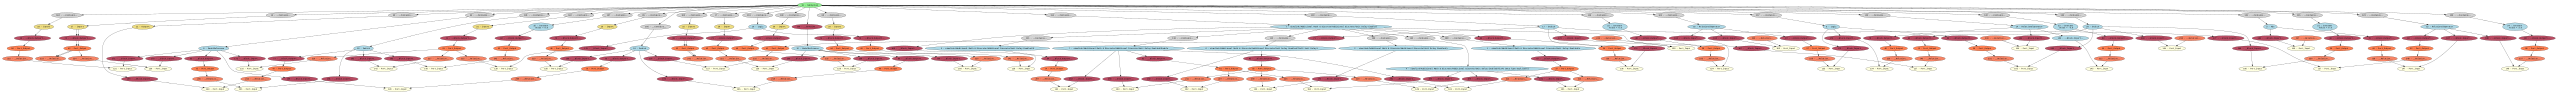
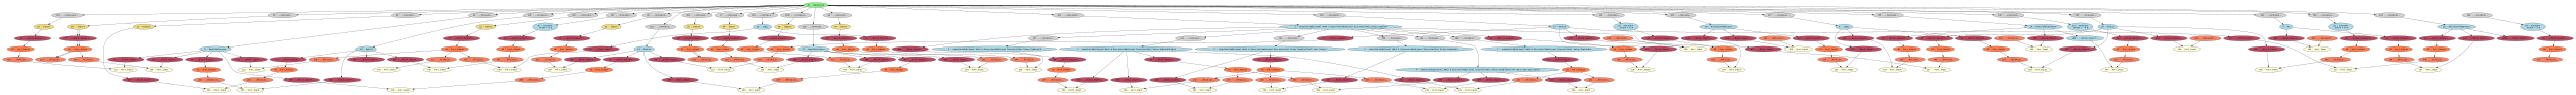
  digraph {
    fontname="Liberation Mono"
    node [fillcolor="#b94a62" fontname="Liberation Mono" style=filled]
    edge [fontname="Liberation Mono"]
    "0 - simulink/Additional Math & Discrete/Additional Discrete/Unit Delay Enabled" [fillcolor=lightblue]
    "64 - __Block_Outport__"
    "108 - __Contains__" [fillcolor=lightgray]
    "109 - __Contains__" [fillcolor=lightgray]
    "110 - __Contains__" [fillcolor=lightgray]
    "111 - __Contains__" [fillcolor=lightgray]
    "112 - __Contains__" [fillcolor=lightgray]
    "113 - __Contains__" [fillcolor=lightgray]
    "167 - __Block_Inport__"
    "168 - __Block_Inport__"
    "34 - Port_Output" [fillcolor=coral]
    "1 - simulink/Additional Math & Discrete/Additional Discrete/Unit Delay Enabled/u" [fillcolor=lightblue]
    "2 - simulink/Additional Math & Discrete/Additional Discrete/Unit Delay Enabled/y" [fillcolor=lightblue]
    "4 - simulink/Additional Math & Discrete/Additional Discrete/Unit Delay Enabled/FixPt Data Type Duplicate1" [fillcolor=lightblue]
    "5 - simulink/Additional Math & Discrete/Additional Discrete/Unit Delay Enabled/E" [fillcolor=lightblue]
    "6 - simulink/Additional Math & Discrete/Additional Discrete/Unit Delay Enabled/FixPt Unit Delay1" [fillcolor=lightblue]
    "7 - simulink/Additional Math & Discrete/Additional Discrete/Unit Delay Enabled/Enable" [fillcolor=lightblue]
    "127 - Port_Input" [fillcolor=lightyellow]
    "128 - Port_Input" [fillcolor=lightyellow]
    "67 - __Block_Outport__"
    "37 - Port_Output" [fillcolor=coral]
    "175 - __Block_Inport__"
    "135 - Port_Input" [fillcolor=lightyellow]
    "3 - Abs" [fillcolor=lightblue]
    "79 - __Block_Outport__"
    "186 - __Block_Inport__"
    "49 - Port_Output" [fillcolor=coral]
    "146 - Port_Input" [fillcolor=lightyellow]
    "189 - __Block_Inport__"
    "190 - __Block_Inport__"
    "191 - __Block_Inport__"
    "149 - Port_Input" [fillcolor=lightyellow]
    "150 - Port_Input" [fillcolor=lightyellow]
    "151 - Port_Input" [fillcolor=lightyellow]
    "84 - __Block_Outport__"
    "54 - Port_Output" [fillcolor=coral]
    "85 - __Block_Outport__"
    "192 - __Block_Inport__"
    "55 - Port_Output" [fillcolor=coral]
    "152 - Port_Input" [fillcolor=lightyellow]
    "91 - __Block_Outport__"
    "201 - __Block_Inport__"
    "202 - __Block_Inport__"
    "203 - __Block_Inport__"
    "61 - Port_Output" [fillcolor=coral]
    "161 - Port_Input" [fillcolor=lightyellow]
    "162 - Port_Input" [fillcolor=lightyellow]
    "163 - Port_Input" [fillcolor=lightyellow]
    "8 - ModelReference" [fillcolor=lightblue]
    "65 - __Block_Outport__"
    "169 - __Block_Inport__"
    "170 - __Block_Inport__"
    "171 - __Block_Inport__"
    "172 - __Block_Inport__"
    "35 - Port_Output" [fillcolor=coral]
    "129 - Port_Input" [fillcolor=lightyellow]
    "130 - Port_Input" [fillcolor=lightyellow]
    "131 - Port_Input" [fillcolor=lightyellow]
    "132 - Port_Input" [fillcolor=lightyellow]
    "9 - Logic" [fillcolor=lightblue]
    "69 - __Block_Outport__"
    "173 - __Block_Inport__"
    "174 - __Block_Inport__"
    "39 - Port_Output" [fillcolor=coral]
    "133 - Port_Input" [fillcolor=lightyellow]
    "134 - Port_Input" [fillcolor=lightyellow]
    "10 - Logic" [fillcolor=lightblue]
    "75 - __Block_Outport__"
    "179 - __Block_Inport__"
    "45 - Port_Output" [fillcolor=coral]
    "139 - Port_Input" [fillcolor=lightyellow]
    "11 - Outport" [fillcolor=lightgoldenrod]
    n73 [label="150 - __Block_Inport__"]
    "140 - Port_Input" [fillcolor=lightyellow]
    "12 - ModelReference" [fillcolor=lightblue]
    "90 - __Block_Outport__"
    "198 - __Block_Inport__"
    "199 - __Block_Inport__"
    "200 - __Block_Inport__"
    "60 - Port_Output" [fillcolor=coral]
    "158 - Port_Input" [fillcolor=lightyellow]
    "159 - Port_Input" [fillcolor=lightyellow]
    "160 - Port_Input" [fillcolor=lightyellow]
    "13 - SubSystem" [fillcolor=lightgreen]
    "94 - __Contains__" [fillcolor=lightgray]
    "95 - __Contains__" [fillcolor=lightgray]
    "96 - __Contains__" [fillcolor=lightgray]
    "97 - __Contains__" [fillcolor=lightgray]
    "98 - __Contains__" [fillcolor=lightgray]
    "99 - __Contains__" [fillcolor=lightgray]
    "100 - __Contains__" [fillcolor=lightgray]
    "101 - __Contains__" [fillcolor=lightgray]
    "102 - __Contains__" [fillcolor=lightgray]
    "103 - __Contains__" [fillcolor=lightgray]
    "104 - __Contains__" [fillcolor=lightgray]
    "105 - __Contains__" [fillcolor=lightgray]
-   "106 - __Contains__"
+   "106 - __Contains__" [fillcolor=lightgray]
    "107 - __Contains__" [fillcolor=lightgray]
    "114 - __Contains__" [fillcolor=lightgray]
    "115 - __Contains__" [fillcolor=lightgray]
    "116 - __Contains__" [fillcolor=lightgray]
    "117 - __Contains__" [fillcolor=lightgray]
    "118 - __Contains__" [fillcolor=lightgray]
    "119 - __Contains__" [fillcolor=lightgray]
    "120 - __Contains__" [fillcolor=lightgray]
    "121 - __Contains__" [fillcolor=lightgray]
    "122 - __Contains__" [fillcolor=lightgray]
    "123 - __Contains__" [fillcolor=lightgray]
    "124 - __Contains__" [fillcolor=lightgray]
    "125 - __Contains__" [fillcolor=lightgray]
    "126 - __Contains__" [fillcolor=lightgray]
    "26 - Inport" [fillcolor=lightgoldenrod]
    "27 - Inport" [fillcolor=lightgoldenrod]
    "28 - Inport" [fillcolor=lightgoldenrod]
    "29 - Inport" [fillcolor=lightgoldenrod]
    "30 - Inport" [fillcolor=lightgoldenrod]
    "18 - Switch" [fillcolor=lightblue]
    "31 - Inport" [fillcolor=lightgoldenrod]
    "32 - Inport" [fillcolor=lightgoldenrod]
    "33 - Inport" [fillcolor=lightgoldenrod]
    "19 - Switch" [fillcolor=lightblue]
    "25 - Constant\n Value = 0.0" [fillcolor=lightblue]
    "21 - Constant\n Value = 0.0" [fillcolor=lightblue]
    "22 - Constant\n Value = 6.0" [fillcolor=lightblue]
    "17 - Switch" [fillcolor=lightblue]
    "14 - RelationalOperator" [fillcolor=lightblue]
    "23 - Constant\n Value = -6.0" [fillcolor=lightblue]
    "15 - RelationalOperator" [fillcolor=lightblue]
    "16 - RelationalOperator" [fillcolor=lightblue]
    "24 - Constant\n Value = 3.0" [fillcolor=lightblue]
    "20 - Switch" [fillcolor=lightblue]
    "78 - __Block_Outport__"
    "184 - __Block_Inport__"
    "185 - __Block_Inport__" [fillcolor=lightblue]
    "48 - Port_Output" [fillcolor=coral]
    "144 - Port_Input" [fillcolor=lightyellow]
    "145 - Port_Input" [fillcolor=lightyellow]
    "82 - __Block_Outport__"
    "187 - __Block_Inport__"
    "188 - __Block_Inport__"
    "52 - Port_Output" [fillcolor=coral]
    "147 - Port_Input" [fillcolor=lightyellow]
-   "148 - Port_Input" [fillcolor=lightyellow]
    "87 - __Block_Outport__"
    "193 - __Block_Inport__"
    "194 - __Block_Inport__"
    "57 - Port_Output" [fillcolor=coral]
    "153 - Port_Input" [fillcolor=lightyellow]
    "154 - Port_Input" [fillcolor=lightyellow]
    "71 - __Block_Outport__"
    "176 - __Block_Inport__"
    "177 - __Block_Inport__"
    "178 - __Block_Inport__"
    "41 - Port_Output" [fillcolor=coral]
    "136 - Port_Input" [fillcolor=lightyellow]
    "137 - Port_Input" [fillcolor=lightyellow]
    "138 - Port_Input" [fillcolor=lightyellow]
    "77 - __Block_Outport__"
    "181 - __Block_Inport__"
    "182 - __Block_Inport__"
    "183 - __Block_Inport__"
    "47 - Port_Output" [fillcolor=coral]
    n163 [fillcolor=lightyellow label="191 - Port_Input"]
    "142 - Port_Input" [fillcolor=lightyellow]
    "143 - Port_Input" [fillcolor=lightyellow]
    "89 - __Block_Outport__"
    "195 - __Block_Inport__"
    "196 - __Block_Inport__"
    "197 - __Block_Inport__"
    "59 - Port_Output" [fillcolor=coral]
    "155 - Port_Input" [fillcolor=lightyellow]
    "156 - Port_Input" [fillcolor=lightyellow]
    "157 - Port_Input" [fillcolor=lightyellow]
    "93 - __Block_Outport__"
    "204 - __Block_Inport__"
    "205 - __Block_Inport__"
    "206 - __Block_Inport__"
    "63 - Port_Output" [fillcolor=coral]
    "164 - Port_Input" [fillcolor=lightyellow]
    "165 - Port_Input" [fillcolor=lightyellow]
    "166 - Port_Input" [fillcolor=lightyellow]
    "66 - __Block_Outport__"
    "36 - Port_Output" [fillcolor=coral]
    "68 - __Block_Outport__"
    "38 - Port_Output" [fillcolor=coral]
    "80 - __Block_Outport__"
    "50 - Port_Output" [fillcolor=coral]
    "88 - __Block_Outport__"
    "58 - Port_Output" [fillcolor=coral]
    "92 - __Block_Outport__"
    "62 - Port_Output" [fillcolor=coral]
    "70 - __Block_Outport__"
    "40 - Port_Output" [fillcolor=coral]
    "72 - __Block_Outport__"
    "42 - Port_Output" [fillcolor=coral]
    "73 - __Block_Outport__"
    "43 - Port_Output" [fillcolor=coral]
    "74 - __Block_Outport__"
    "44 - Port_Output" [fillcolor=coral]
    "76 - __Block_Outport__"
    "46 - Port_Output" [fillcolor=coral]
    "81 - __Block_Outport__"
    "51 - Port_Output" [fillcolor=coral]
    "83 - __Block_Outport__"
    "53 - Port_Output" [fillcolor=coral]
    "86 - __Block_Outport__"
    "56 - Port_Output" [fillcolor=coral]
    "239 - __Relation__" [fillcolor="#f78465"]
    "245 - __Relation__" [fillcolor="#f78465"]
    "230 - __Relation__" [fillcolor="#f78465"]
    "213 - __Relation__" [fillcolor="#f78465"]
    "214 - __Relation__" [fillcolor="#f78465"]
    "233 - __Relation__" [fillcolor="#f78465"]
    "231 - __Relation__" [fillcolor="#f78465"]
    "219 - __Relation__" [fillcolor="#f78465"]
    "232 - __Relation__" [fillcolor="#f78465"]
    "223 - __Relation__" [fillcolor="#f78465"]
    "224 - __Relation__" [fillcolor="#f78465"]
    "221 - __Relation__" [fillcolor="#f78465"]
    "220 - __Relation__" [fillcolor="#f78465"]
    "241 - __Relation__" [fillcolor="#f78465"]
    "225 - __Relation__" [fillcolor="#f78465"]
    "244 - __Relation__" [fillcolor="#f78465"]
    "229 - __Relation__" [fillcolor="#f78465"]
    "238 - __Relation__" [fillcolor="#f78465"]
    "212 - __Relation__" [fillcolor="#f78465"]
    "215 - __Relation__" [fillcolor="#f78465"]
    "216 - __Relation__" [fillcolor="#f78465"]
    "217 - __Relation__" [fillcolor="#f78465"]
    "248 - __Relation__" [fillcolor="#f78465"]
    "242 - __Relation__" [fillcolor="#f78465"]
    "207 - __Relation__" [fillcolor="#f78465"]
    "209 - __Relation__" [fillcolor="#f78465"]
    "210 - __Relation__" [fillcolor="#f78465"]
    "211 - __Relation__" [fillcolor="#f78465"]
    "222 - __Relation__" [fillcolor="#f78465"]
    "228 - __Relation__" [fillcolor="#f78465"]
    "237 - __Relation__" [fillcolor="#f78465"]
    "208 - __Relation__" [fillcolor="#f78465"]
    "218 - __Relation__" [fillcolor="#f78465"]
    "226 - __Relation__" [fillcolor="#f78465"]
    "227 - __Relation__" [fillcolor="#f78465"]
    "243 - __Relation__" [fillcolor="#f78465"]
    "240 - __Relation__" [fillcolor="#f78465"]
    "234 - __Relation__" [fillcolor="#f78465"]
    "235 - __Relation__" [fillcolor="#f78465"]
    "236 - __Relation__" [fillcolor="#f78465"]
    "246 - __Relation__" [fillcolor="#f78465"]
    "247 - __Relation__" [fillcolor="#f78465"]
    "0 - simulink/Additional Math & Discrete/Additional Discrete/Unit Delay Enabled" -> "64 - __Block_Outport__"
    "0 - simulink/Additional Math & Discrete/Additional Discrete/Unit Delay Enabled" -> "108 - __Contains__"
    "0 - simulink/Additional Math & Discrete/Additional Discrete/Unit Delay Enabled" -> "109 - __Contains__"
    "0 - simulink/Additional Math & Discrete/Additional Discrete/Unit Delay Enabled" -> "110 - __Contains__"
    "0 - simulink/Additional Math & Discrete/Additional Discrete/Unit Delay Enabled" -> "111 - __Contains__"
    "0 - simulink/Additional Math & Discrete/Additional Discrete/Unit Delay Enabled" -> "112 - __Contains__"
    "0 - simulink/Additional Math & Discrete/Additional Discrete/Unit Delay Enabled" -> "113 - __Contains__"
    "0 - simulink/Additional Math & Discrete/Additional Discrete/Unit Delay Enabled" -> "167 - __Block_Inport__"
    "0 - simulink/Additional Math & Discrete/Additional Discrete/Unit Delay Enabled" -> "168 - __Block_Inport__"
    "64 - __Block_Outport__" -> "34 - Port_Output"
    "108 - __Contains__" -> "1 - simulink/Additional Math & Discrete/Additional Discrete/Unit Delay Enabled/u"
    "109 - __Contains__" -> "2 - simulink/Additional Math & Discrete/Additional Discrete/Unit Delay Enabled/y"
    "110 - __Contains__" -> "4 - simulink/Additional Math & Discrete/Additional Discrete/Unit Delay Enabled/FixPt Data Type Duplicate1"
    "111 - __Contains__" -> "5 - simulink/Additional Math & Discrete/Additional Discrete/Unit Delay Enabled/E"
    "112 - __Contains__" -> "6 - simulink/Additional Math & Discrete/Additional Discrete/Unit Delay Enabled/FixPt Unit Delay1"
    "113 - __Contains__" -> "7 - simulink/Additional Math & Discrete/Additional Discrete/Unit Delay Enabled/Enable"
    "167 - __Block_Inport__" -> "127 - Port_Input"
    "168 - __Block_Inport__" -> "128 - Port_Input"
    "34 - Port_Output" -> "239 - __Relation__"
    "1 - simulink/Additional Math & Discrete/Additional Discrete/Unit Delay Enabled/u" -> "67 - __Block_Outport__"
    "2 - simulink/Additional Math & Discrete/Additional Discrete/Unit Delay Enabled/y" -> "175 - __Block_Inport__"
    "4 - simulink/Additional Math & Discrete/Additional Discrete/Unit Delay Enabled/FixPt Data Type Duplicate1" -> "189 - __Block_Inport__"
    "4 - simulink/Additional Math & Discrete/Additional Discrete/Unit Delay Enabled/FixPt Data Type Duplicate1" -> "190 - __Block_Inport__"
    "4 - simulink/Additional Math & Discrete/Additional Discrete/Unit Delay Enabled/FixPt Data Type Duplicate1" -> "191 - __Block_Inport__"
    "5 - simulink/Additional Math & Discrete/Additional Discrete/Unit Delay Enabled/E" -> "84 - __Block_Outport__"
    "6 - simulink/Additional Math & Discrete/Additional Discrete/Unit Delay Enabled/FixPt Unit Delay1" -> "85 - __Block_Outport__"
    "6 - simulink/Additional Math & Discrete/Additional Discrete/Unit Delay Enabled/FixPt Unit Delay1" -> "192 - __Block_Inport__"
    "7 - simulink/Additional Math & Discrete/Additional Discrete/Unit Delay Enabled/Enable" -> "91 - __Block_Outport__"
    "7 - simulink/Additional Math & Discrete/Additional Discrete/Unit Delay Enabled/Enable" -> "201 - __Block_Inport__"
    "7 - simulink/Additional Math & Discrete/Additional Discrete/Unit Delay Enabled/Enable" -> "202 - __Block_Inport__"
    "7 - simulink/Additional Math & Discrete/Additional Discrete/Unit Delay Enabled/Enable" -> "203 - __Block_Inport__"
    "67 - __Block_Outport__" -> "37 - Port_Output"
    "37 - Port_Output" -> "213 - __Relation__"
    "37 - Port_Output" -> "214 - __Relation__"
    "175 - __Block_Inport__" -> "135 - Port_Input"
    "3 - Abs" -> "79 - __Block_Outport__"
    "3 - Abs" -> "186 - __Block_Inport__"
    "79 - __Block_Outport__" -> "49 - Port_Output"
    "186 - __Block_Inport__" -> "146 - Port_Input"
    "49 - Port_Output" -> "238 - __Relation__"
    "189 - __Block_Inport__" -> "149 - Port_Input"
    "190 - __Block_Inport__" -> "150 - Port_Input"
    "191 - __Block_Inport__" -> "151 - Port_Input"
    "84 - __Block_Outport__" -> "54 - Port_Output"
    "54 - Port_Output" -> "207 - __Relation__"
    "85 - __Block_Outport__" -> "55 - Port_Output"
    "192 - __Block_Inport__" -> "152 - Port_Input"
    "55 - Port_Output" -> "209 - __Relation__"
    "55 - Port_Output" -> "210 - __Relation__"
    "55 - Port_Output" -> "211 - __Relation__"
    "91 - __Block_Outport__" -> "61 - Port_Output"
    "201 - __Block_Inport__" -> "161 - Port_Input"
    "202 - __Block_Inport__" -> "162 - Port_Input"
    "203 - __Block_Inport__" -> "163 - Port_Input"
    "61 - Port_Output" -> "226 - __Relation__"
    "61 - Port_Output" -> "227 - __Relation__"
    "8 - ModelReference" -> "65 - __Block_Outport__"
    "8 - ModelReference" -> "169 - __Block_Inport__"
    "8 - ModelReference" -> "170 - __Block_Inport__"
    "8 - ModelReference" -> "171 - __Block_Inport__"
    "8 - ModelReference" -> "172 - __Block_Inport__"
    "65 - __Block_Outport__" -> "35 - Port_Output"
    "169 - __Block_Inport__" -> "129 - Port_Input"
    "170 - __Block_Inport__" -> "130 - Port_Input"
    "171 - __Block_Inport__" -> "131 - Port_Input"
    "172 - __Block_Inport__" -> "132 - Port_Input"
    "35 - Port_Output" -> "245 - __Relation__"
    "9 - Logic" -> "69 - __Block_Outport__"
    "9 - Logic" -> "173 - __Block_Inport__"
    "9 - Logic" -> "174 - __Block_Inport__"
    "69 - __Block_Outport__" -> "39 - Port_Output"
    "173 - __Block_Inport__" -> "133 - Port_Input"
    "174 - __Block_Inport__" -> "134 - Port_Input"
    "39 - Port_Output" -> "231 - __Relation__"
    "10 - Logic" -> "75 - __Block_Outport__"
    "10 - Logic" -> "179 - __Block_Inport__"
    "75 - __Block_Outport__" -> "45 - Port_Output"
    "179 - __Block_Inport__" -> "139 - Port_Input"
    "45 - Port_Output" -> "241 - __Relation__"
    "11 - Outport" -> n73
    n73 -> "140 - Port_Input"
    "12 - ModelReference" -> "90 - __Block_Outport__"
    "12 - ModelReference" -> "198 - __Block_Inport__"
    "12 - ModelReference" -> "199 - __Block_Inport__"
    "12 - ModelReference" -> "200 - __Block_Inport__"
    "90 - __Block_Outport__" -> "60 - Port_Output"
    "198 - __Block_Inport__" -> "158 - Port_Input"
    "199 - __Block_Inport__" -> "159 - Port_Input"
    "200 - __Block_Inport__" -> "160 - Port_Input"
    "60 - Port_Output" -> "218 - __Relation__"
    "13 - SubSystem" -> "94 - __Contains__"
    "13 - SubSystem" -> "95 - __Contains__"
    "13 - SubSystem" -> "96 - __Contains__"
    "13 - SubSystem" -> "97 - __Contains__"
    "13 - SubSystem" -> "98 - __Contains__"
    "13 - SubSystem" -> "99 - __Contains__"
    "13 - SubSystem" -> "100 - __Contains__"
    "13 - SubSystem" -> "101 - __Contains__"
    "13 - SubSystem" -> "102 - __Contains__"
    "13 - SubSystem" -> "103 - __Contains__"
    "13 - SubSystem" -> "104 - __Contains__"
    "13 - SubSystem" -> "105 - __Contains__"
    "13 - SubSystem" -> "106 - __Contains__"
    "13 - SubSystem" -> "107 - __Contains__"
    "13 - SubSystem" -> "114 - __Contains__"
    "13 - SubSystem" -> "115 - __Contains__"
    "13 - SubSystem" -> "116 - __Contains__"
    "13 - SubSystem" -> "117 - __Contains__"
    "13 - SubSystem" -> "118 - __Contains__"
    "13 - SubSystem" -> "119 - __Contains__"
    "13 - SubSystem" -> "120 - __Contains__"
    "13 - SubSystem" -> "121 - __Contains__"
    "13 - SubSystem" -> "122 - __Contains__"
    "13 - SubSystem" -> "123 - __Contains__"
    "13 - SubSystem" -> "124 - __Contains__"
-   "13 - SubSystem" -> "125 - __Contains__"
    "13 - SubSystem" -> "126 - __Contains__"
    "94 - __Contains__" -> "8 - ModelReference"
    "95 - __Contains__" -> "26 - Inport"
    "96 - __Contains__" -> "27 - Inport"
    "97 - __Contains__" -> "28 - Inport"
    "98 - __Contains__" -> "29 - Inport"
    "99 - __Contains__" -> "11 - Outport"
    "100 - __Contains__" -> "30 - Inport"
    "101 - __Contains__" -> "18 - Switch"
    "102 - __Contains__" -> "31 - Inport"
    "103 - __Contains__" -> "32 - Inport"
    "104 - __Contains__" -> "33 - Inport"
    "105 - __Contains__" -> "19 - Switch"
    "106 - __Contains__" -> "12 - ModelReference"
    "107 - __Contains__" -> "25 - Constant\n Value = 0.0"
    "114 - __Contains__" -> "0 - simulink/Additional Math & Discrete/Additional Discrete/Unit Delay Enabled"
    "115 - __Contains__" -> "21 - Constant\n Value = 0.0"
    "116 - __Contains__" -> "22 - Constant\n Value = 6.0"
    "117 - __Contains__" -> "9 - Logic"
    "118 - __Contains__" -> "17 - Switch"
    "119 - __Contains__" -> "10 - Logic"
    "120 - __Contains__" -> "14 - RelationalOperator"
    "121 - __Contains__" -> "3 - Abs"
    "122 - __Contains__" -> "23 - Constant\n Value = -6.0"
    "123 - __Contains__" -> "15 - RelationalOperator"
    "124 - __Contains__" -> "16 - RelationalOperator"
    "125 - __Contains__" -> "24 - Constant\n Value = 3.0"
    "126 - __Contains__" -> "20 - Switch"
    "26 - Inport" -> "70 - __Block_Outport__"
    "27 - Inport" -> "72 - __Block_Outport__"
    "27 - Inport" -> "72 - __Block_Outport__"
    "28 - Inport" -> "73 - __Block_Outport__"
    "29 - Inport" -> "74 - __Block_Outport__"
    "30 - Inport" -> "76 - __Block_Outport__"
    "18 - Switch" -> "77 - __Block_Outport__"
    "18 - Switch" -> "181 - __Block_Inport__"
    "18 - Switch" -> "182 - __Block_Inport__"
    "18 - Switch" -> "183 - __Block_Inport__"
    "31 - Inport" -> "81 - __Block_Outport__"
    "32 - Inport" -> "83 - __Block_Outport__"
    "33 - Inport" -> "86 - __Block_Outport__"
    "19 - Switch" -> "89 - __Block_Outport__"
    "19 - Switch" -> "195 - __Block_Inport__"
    "19 - Switch" -> "196 - __Block_Inport__"
    "19 - Switch" -> "197 - __Block_Inport__"
    "25 - Constant\n Value = 0.0" -> "92 - __Block_Outport__"
    "21 - Constant\n Value = 0.0" -> "66 - __Block_Outport__"
    "22 - Constant\n Value = 6.0" -> "68 - __Block_Outport__"
    "17 - Switch" -> "71 - __Block_Outport__"
    "17 - Switch" -> "176 - __Block_Inport__"
    "17 - Switch" -> "177 - __Block_Inport__"
    "17 - Switch" -> "178 - __Block_Inport__"
    "14 - RelationalOperator" -> "78 - __Block_Outport__"
    "14 - RelationalOperator" -> "184 - __Block_Inport__"
    "14 - RelationalOperator" -> "185 - __Block_Inport__"
    "23 - Constant\n Value = -6.0" -> "80 - __Block_Outport__"
    "15 - RelationalOperator" -> "82 - __Block_Outport__"
    "15 - RelationalOperator" -> "187 - __Block_Inport__"
    "15 - RelationalOperator" -> "188 - __Block_Inport__"
    "16 - RelationalOperator" -> "87 - __Block_Outport__"
    "16 - RelationalOperator" -> "193 - __Block_Inport__"
    "16 - RelationalOperator" -> "194 - __Block_Inport__"
    "24 - Constant\n Value = 3.0" -> "88 - __Block_Outport__"
    "20 - Switch" -> "93 - __Block_Outport__"
    "20 - Switch" -> "204 - __Block_Inport__"
    "20 - Switch" -> "205 - __Block_Inport__"
    "20 - Switch" -> "206 - __Block_Inport__"
    "78 - __Block_Outport__" -> "48 - Port_Output"
    "184 - __Block_Inport__" -> "144 - Port_Input"
    "185 - __Block_Inport__" -> "145 - Port_Input"
    "48 - Port_Output" -> "229 - __Relation__"
    "82 - __Block_Outport__" -> "52 - Port_Output"
    "187 - __Block_Inport__" -> "147 - Port_Input"
-   "188 - __Block_Inport__" -> "148 - Port_Input"
    "52 - Port_Output" -> "248 - __Relation__"
    "87 - __Block_Outport__" -> "57 - Port_Output"
    "193 - __Block_Inport__" -> "153 - Port_Input"
    "194 - __Block_Inport__" -> "154 - Port_Input"
    "57 - Port_Output" -> "228 - __Relation__"
    "71 - __Block_Outport__" -> "41 - Port_Output"
    "176 - __Block_Inport__" -> "136 - Port_Input"
    "177 - __Block_Inport__" -> "137 - Port_Input"
    "178 - __Block_Inport__" -> "138 - Port_Input"
    "41 - Port_Output" -> "232 - __Relation__"
    "77 - __Block_Outport__" -> "47 - Port_Output"
    "181 - __Block_Inport__" -> n163
-   "182 - __Block_Inport__" -> "142 - Port_Input"
    "183 - __Block_Inport__" -> "143 - Port_Input"
    "47 - Port_Output" -> "244 - __Relation__"
    "89 - __Block_Outport__" -> "59 - Port_Output"
    "195 - __Block_Inport__" -> "155 - Port_Input"
    "196 - __Block_Inport__" -> "156 - Port_Input"
    "197 - __Block_Inport__" -> "157 - Port_Input"
    "59 - Port_Output" -> "208 - __Relation__"
    "93 - __Block_Outport__" -> "63 - Port_Output"
    "204 - __Block_Inport__" -> "164 - Port_Input"
    "205 - __Block_Inport__" -> "165 - Port_Input"
    "206 - __Block_Inport__" -> "166 - Port_Input"
    "63 - Port_Output" -> "240 - __Relation__"
    "66 - __Block_Outport__" -> "36 - Port_Output"
    "36 - Port_Output" -> "230 - __Relation__"
    "68 - __Block_Outport__" -> "38 - Port_Output"
    "38 - Port_Output" -> "233 - __Relation__"
    "80 - __Block_Outport__" -> "50 - Port_Output"
    "50 - Port_Output" -> "212 - __Relation__"
    "88 - __Block_Outport__" -> "58 - Port_Output"
    "58 - Port_Output" -> "237 - __Relation__"
    "92 - __Block_Outport__" -> "62 - Port_Output"
    "62 - Port_Output" -> "243 - __Relation__"
    "70 - __Block_Outport__" -> "40 - Port_Output"
    "40 - Port_Output" -> "219 - __Relation__"
    "72 - __Block_Outport__" -> "42 - Port_Output"
    "72 - __Block_Outport__" -> "42 - Port_Output"
    "42 - Port_Output" -> "223 - __Relation__"
    "42 - Port_Output" -> "223 - __Relation__"
    "42 - Port_Output" -> "224 - __Relation__"
    "73 - __Block_Outport__" -> "43 - Port_Output"
    "43 - Port_Output" -> "221 - __Relation__"
    "74 - __Block_Outport__" -> "44 - Port_Output"
    "44 - Port_Output" -> "220 - __Relation__"
    "76 - __Block_Outport__" -> "46 - Port_Output"
    "46 - Port_Output" -> "225 - __Relation__"
    "81 - __Block_Outport__" -> "51 - Port_Output"
    "51 - Port_Output" -> "215 - __Relation__"
    "51 - Port_Output" -> "216 - __Relation__"
    "51 - Port_Output" -> "217 - __Relation__"
    "83 - __Block_Outport__" -> "53 - Port_Output"
    "83 - __Block_Outport__" -> "53 - Port_Output"
    "53 - Port_Output" -> "242 - __Relation__"
    "53 - Port_Output" -> "242 - __Relation__"
    "86 - __Block_Outport__" -> "56 - Port_Output"
    "56 - Port_Output" -> "222 - __Relation__"
    "239 - __Relation__" -> "136 - Port_Input"
    "245 - __Relation__" -> n163
    "230 - __Relation__" -> "166 - Port_Input"
    "213 - __Relation__" -> "151 - Port_Input"
    "214 - __Relation__" -> "161 - Port_Input"
    "233 - __Relation__" -> "154 - Port_Input"
    "231 - __Relation__" -> "165 - Port_Input"
    "219 - __Relation__" -> "156 - Port_Input"
    "232 - __Relation__" -> "157 - Port_Input"
    "224 - __Relation__" -> "130 - Port_Input"
    "221 - __Relation__" -> "159 - Port_Input"
    "220 - __Relation__" -> "160 - Port_Input"
    "241 - __Relation__" -> "128 - Port_Input"
    "225 - __Relation__" -> "158 - Port_Input"
    "244 - __Relation__" -> "140 - Port_Input"
    "229 - __Relation__" -> "134 - Port_Input"
    "238 - __Relation__" -> "147 - Port_Input"
    "212 - __Relation__" -> "145 - Port_Input"
    "215 - __Relation__" -> "139 - Port_Input"
    "216 - __Relation__" -> "132 - Port_Input"
    "217 - __Relation__" -> "142 - Port_Input"
    "248 - __Relation__" -> "137 - Port_Input"
    "207 - __Relation__" -> "162 - Port_Input"
    "209 - __Relation__" -> "135 - Port_Input"
    "210 - __Relation__" -> "149 - Port_Input"
    "211 - __Relation__" -> "163 - Port_Input"
    "222 - __Relation__" -> "131 - Port_Input"
    "228 - __Relation__" -> "133 - Port_Input"
-   "237 - __Relation__" -> "148 - Port_Input"
    "208 - __Relation__" -> "129 - Port_Input"
    "218 - __Relation__" -> "155 - Port_Input"
    "226 - __Relation__" -> "150 - Port_Input"
    "227 - __Relation__" -> "152 - Port_Input"
    "243 - __Relation__" -> "143 - Port_Input"
    "240 - __Relation__" -> "127 - Port_Input"
    "234 - __Relation__" -> "144 - Port_Input"
    "235 - __Relation__" -> "153 - Port_Input"
    "236 - __Relation__" -> "164 - Port_Input"
    "246 - __Relation__" -> "138 - Port_Input"
    "247 - __Relation__" -> "146 - Port_Input"
  }
